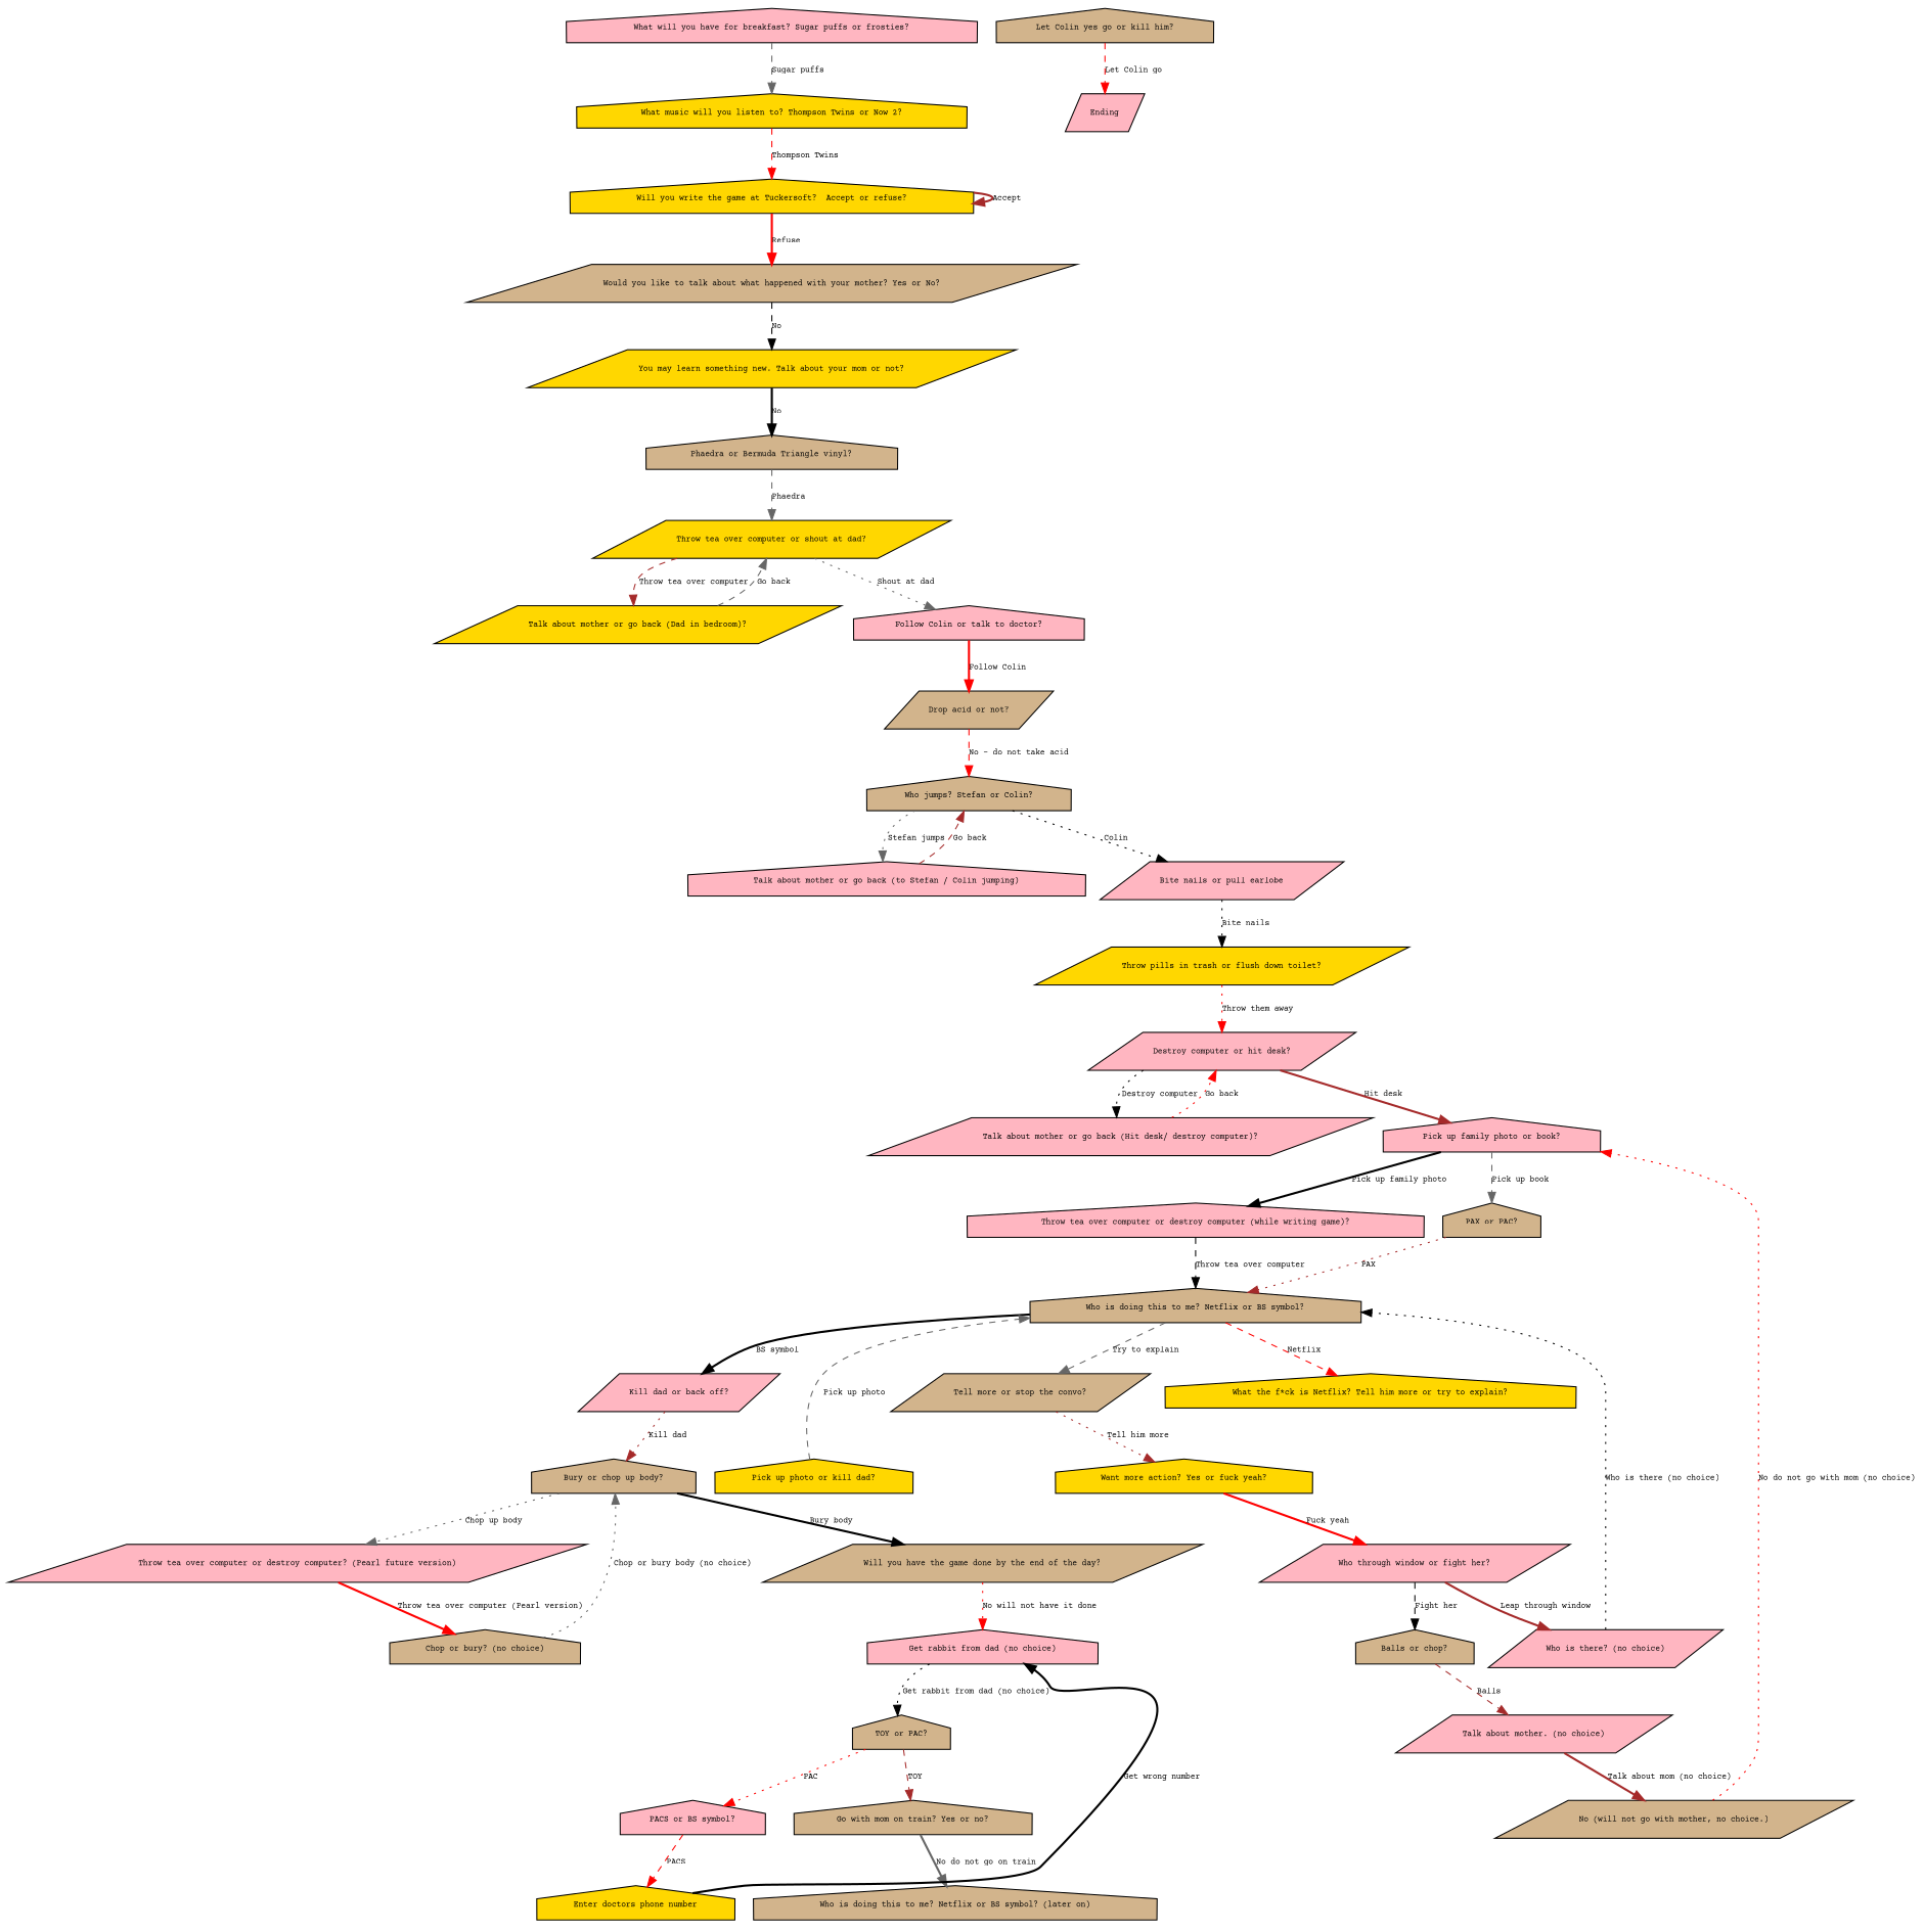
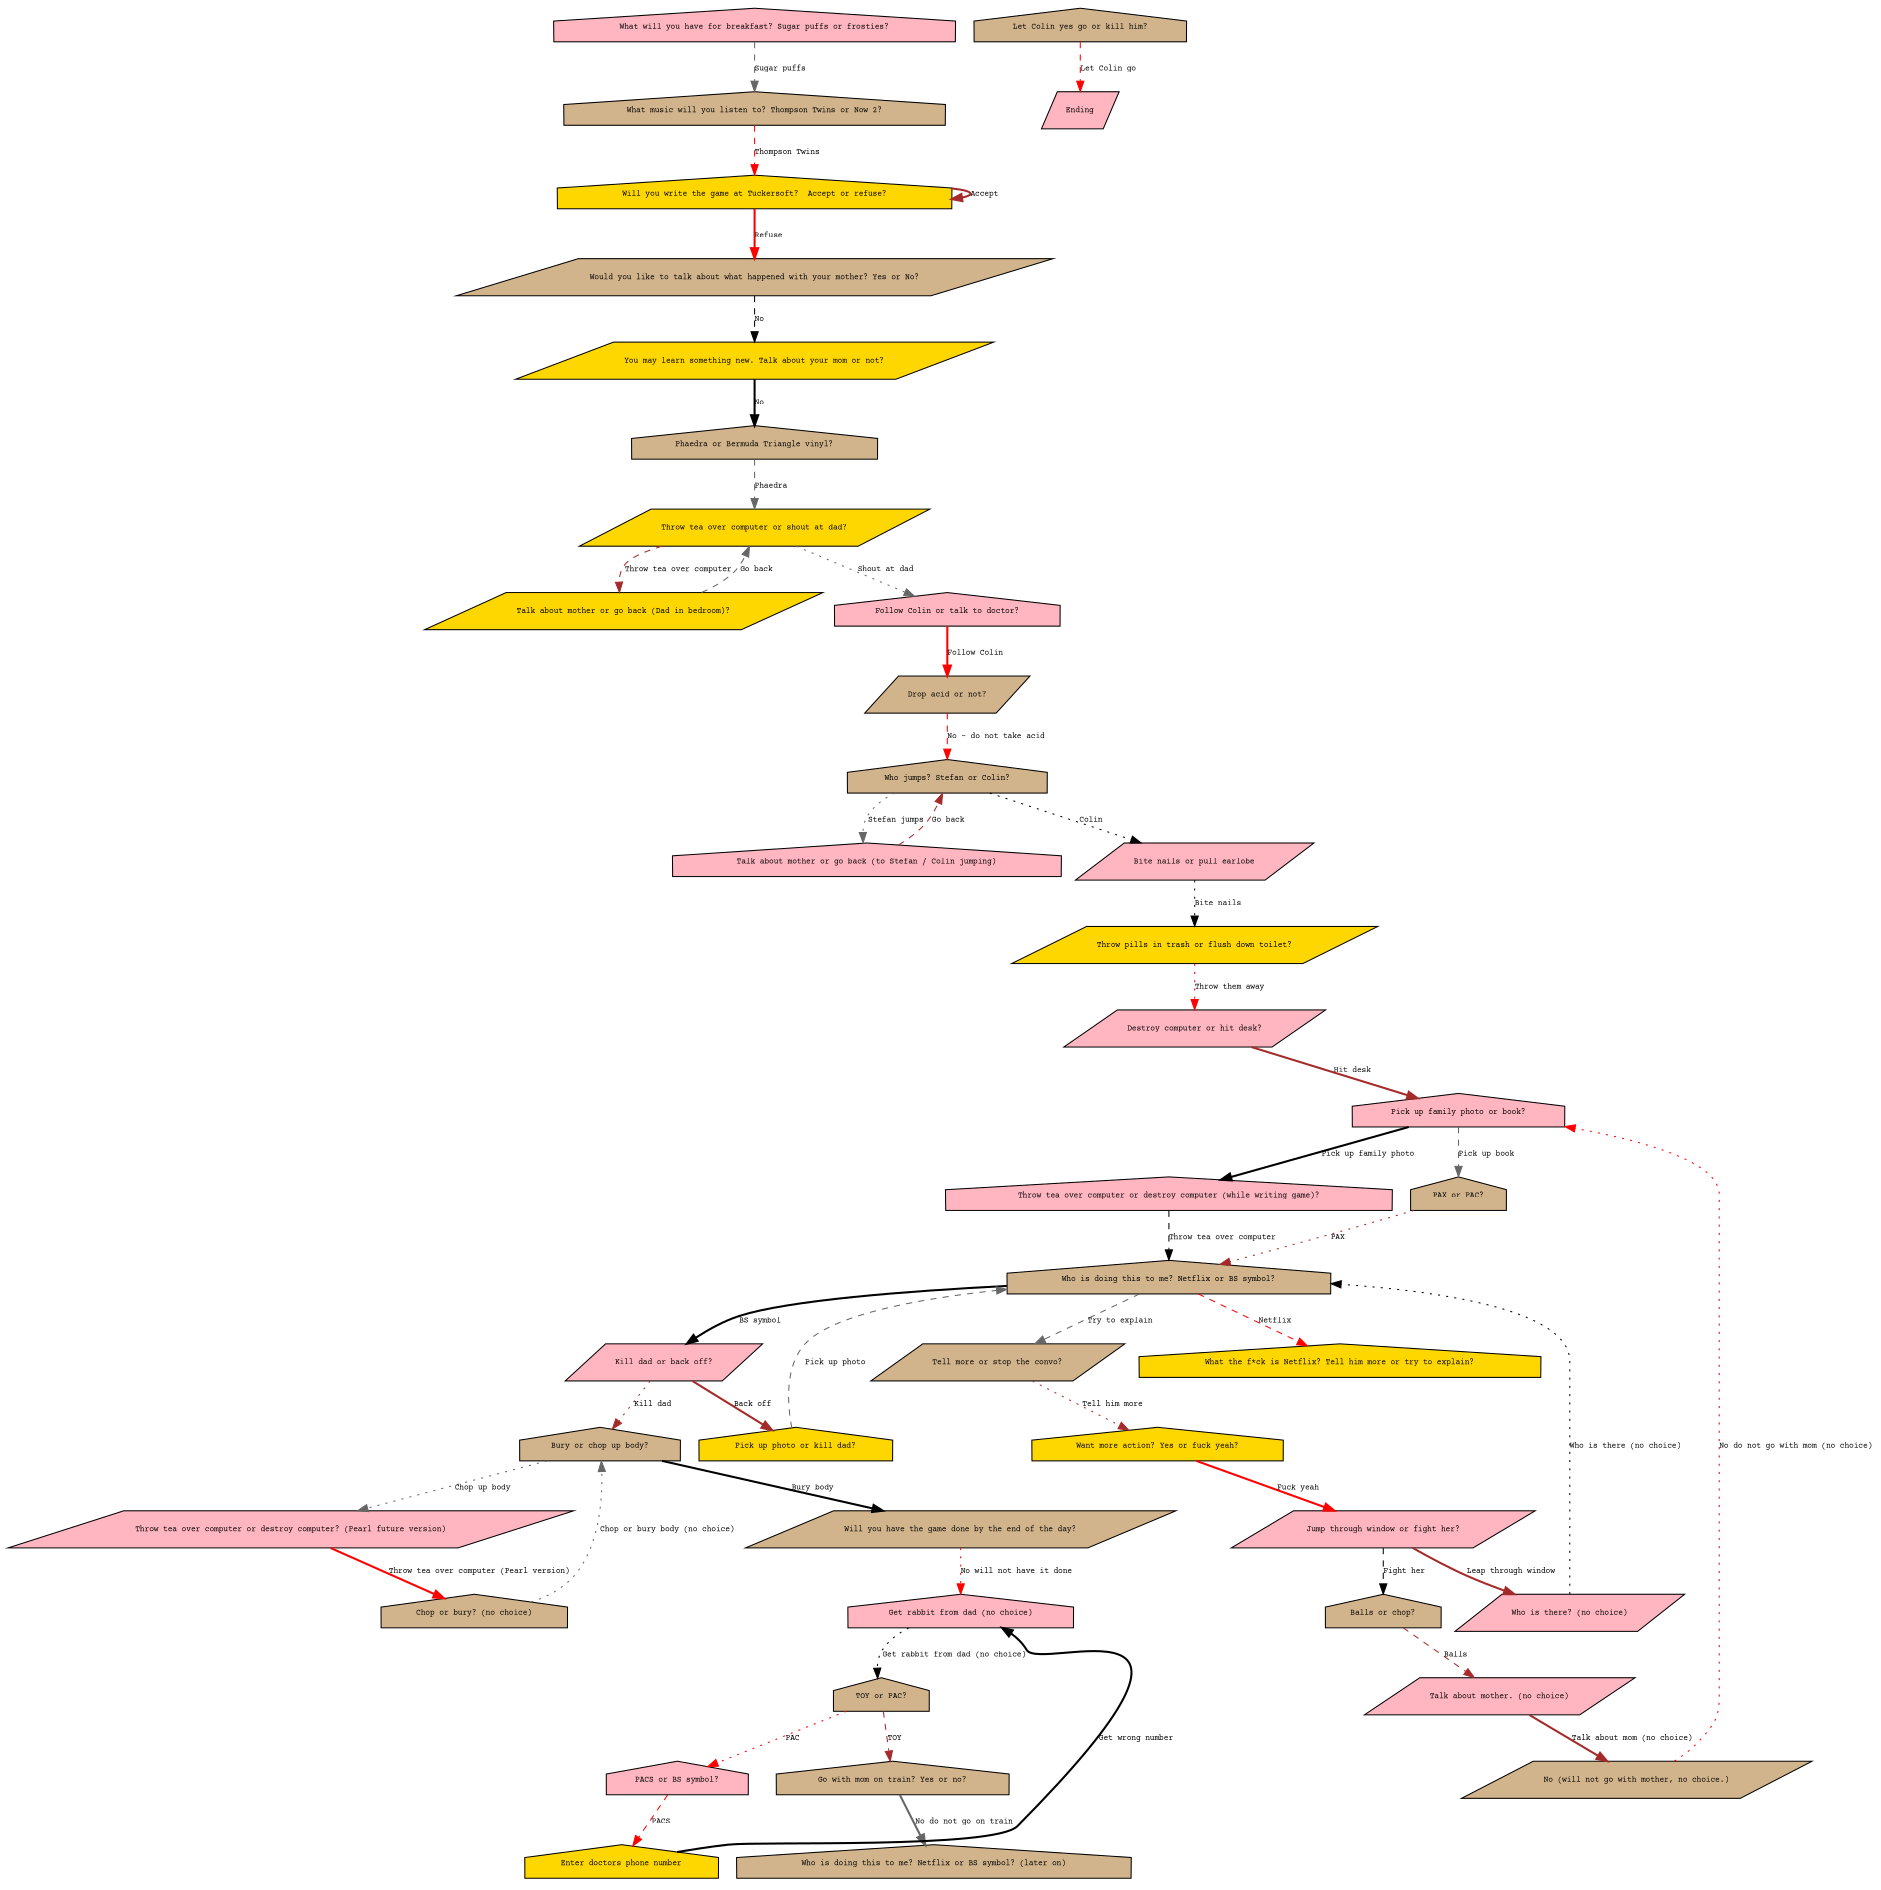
  digraph {
    fontname="Courier Prime"
    node [fillcolor=lightpink fontname="Courier Prime" fontsize=8 shape=house style=filled]
    edge [color=red fontname="Courier Prime" fontsize=8 style=dashed]
    n1 [label="What will you have for breakfast? Sugar puffs or frosties?"]
-   n2 [fillcolor=gold label="What music will you listen to? Thompson Twins or Now 2?"]
+   n2 [fillcolor=tan label="What music will you listen to? Thompson Twins or Now 2?"]
    n3 [fillcolor=gold label="Will you write the game at Tuckersoft?  Accept or refuse?"]
    n4 [fillcolor=tan label="Would you like to talk about what happened with your mother? Yes or No?" shape=parallelogram]
    n5 [fillcolor=gold label="You may learn something new. Talk about your mom or not?" shape=parallelogram]
    n6 [fillcolor=tan label="Phaedra or Bermuda Triangle vinyl?"]
    n7 [fillcolor=gold label="Throw tea over computer or shout at dad?" shape=parallelogram]
    n8 [fillcolor=gold label="Talk about mother or go back (Dad in bedroom)?" shape=parallelogram]
    n9 [label="Follow Colin or talk to doctor?"]
    n10 [fillcolor=tan label="Drop acid or not?" shape=parallelogram]
    n11 [fillcolor=tan label="Who jumps? Stefan or Colin?"]
    n12 [label="Talk about mother or go back (to Stefan / Colin jumping)"]
    n13 [label="Bite nails or pull earlobe" shape=parallelogram]
    n14 [fillcolor=gold label="Throw pills in trash or flush down toilet?" shape=parallelogram]
    n15 [label="Destroy computer or hit desk?" shape=parallelogram]
-   n16 [label="Talk about mother or go back (Hit desk/ destroy computer)?" shape=parallelogram]
    n17 [label="Pick up family photo or book?"]
    n18 [label="Throw tea over computer or destroy computer (while writing game)?"]
    n19 [fillcolor=tan label="PAX or PAC?"]
    n20 [fillcolor=tan label="Who is doing this to me? Netflix or BS symbol?"]
    n21 [fillcolor=gold label="What the f*ck is Netflix? Tell him more or try to explain?"]
    n22 [label="Kill dad or back off?" shape=parallelogram]
    n23 [fillcolor=tan label="Tell more or stop the convo?" shape=parallelogram]
    n24 [fillcolor=gold label="Pick up photo or kill dad?"]
    n25 [fillcolor=tan label="Bury or chop up body?"]
    n26 [fillcolor=gold label="Want more action? Yes or fuck yeah?"]
-   n27 [label="Who through window or fight her?" shape=parallelogram]
+   n27 [label="Jump through window or fight her?" shape=parallelogram]
    n28 [fillcolor=tan label="Balls or chop?"]
    n29 [label="Who is there? (no choice)" shape=parallelogram]
    n30 [label="Talk about mother. (no choice)" shape=parallelogram]
    n31 [fillcolor=tan label="No (will not go with mother, no choice.)" shape=parallelogram]
    n32 [label="Throw tea over computer or destroy computer? (Pearl future version)" shape=parallelogram]
    n33 [fillcolor=tan label="Will you have the game done by the end of the day?" shape=parallelogram]
    n34 [fillcolor=tan label="Chop or bury? (no choice)"]
    n35 [label="Get rabbit from dad (no choice)"]
    n36 [fillcolor=tan label="TOY or PAC?"]
    n37 [label="PACS or BS symbol?"]
    n38 [fillcolor=tan label="Go with mom on train? Yes or no?"]
    n39 [fillcolor=gold label="Enter doctors phone number"]
    n40 [fillcolor=tan label="Who is doing this to me? Netflix or BS symbol? (later on)"]
    n41 [fillcolor=tan label="Let Colin yes go or kill him?"]
    n42 [label=Ending shape=parallelogram]
    n1 -> n2 [color=gray40 label="Sugar puffs"]
    n2 -> n3 [label="Thompson Twins"]
    n3 -> n3 [color=brown label=Accept style=bold]
    n3 -> n4 [label=Refuse style=bold]
    n4 -> n5 [color=black label=No]
    n5 -> n6 [color=black label=No style=bold]
    n6 -> n7 [color=gray40 label=Phaedra]
    n7 -> n8 [color=brown label="Throw tea over computer"]
    n7 -> n9 [color=gray40 label="Shout at dad" style=dotted]
    n8 -> n7 [color=gray40 label="Go back"]
    n9 -> n10 [label="Follow Colin" style=bold]
    n10 -> n11 [label="No - do not take acid"]
    n11 -> n12 [color=gray40 label="Stefan jumps" style=dotted]
    n11 -> n13 [color=black label=Colin style=dotted]
    n12 -> n11 [color=brown label="Go back"]
    n13 -> n14 [color=black label="Bite nails" style=dotted]
    n14 -> n15 [label="Throw them away" style=dotted]
-   n15 -> n16 [color=black label="Destroy computer" style=dotted]
    n15 -> n17 [color=brown label="Hit desk" style=bold]
-   n16 -> n15 [label="Go back" style=dotted]
    n17 -> n18 [color=black label="Pick up family photo" style=bold]
    n17 -> n19 [color=gray40 label="Pick up book"]
    n18 -> n20 [color=black label="Throw tea over computer"]
    n19 -> n20 [color=brown label=PAX style=dotted]
    n20 -> n21 [label=Netflix]
    n20 -> n22 [color=black label="BS symbol" style=bold]
    n20 -> n23 [color=gray40 label="Try to explain"]
+   n22 -> n24 [color=brown label="Back off" style=bold]
    n22 -> n25 [color=brown label="Kill dad" style=dotted]
    n23 -> n26 [color=brown label="Tell him more" style=dotted]
    n24 -> n20 [color=gray40 label="Pick up photo"]
    n25 -> n32 [color=gray40 label="Chop up body" style=dotted]
    n25 -> n33 [color=black label="Bury body" style=bold]
    n26 -> n27 [label="Fuck yeah" style=bold]
    n27 -> n28 [color=black label="Fight her"]
    n27 -> n29 [color=brown label="Leap through window" style=bold]
    n28 -> n30 [color=brown label=Balls]
    n29 -> n20 [color=black label="Who is there (no choice)" style=dotted]
    n30 -> n31 [color=brown label="Talk about mom (no choice)" style=bold]
    n31 -> n17 [label="No do not go with mom (no choice)" style=dotted]
    n32 -> n34 [label="Throw tea over computer (Pearl version)" style=bold]
    n33 -> n35 [label="No will not have it done" style=dotted]
    n34 -> n25 [color=gray40 label="Chop or bury body (no choice)" style=dotted]
    n35 -> n36 [color=black label="Get rabbit from dad (no choice)" style=dotted]
    n36 -> n37 [label=PAC style=dotted]
    n36 -> n38 [color=brown label=TOY]
    n37 -> n39 [label=PACS]
    n38 -> n40 [color=gray40 label="No do not go on train" style=bold]
    n39 -> n35 [color=black label="Get wrong number" style=bold]
    n41 -> n42 [label="Let Colin go"]
  }
